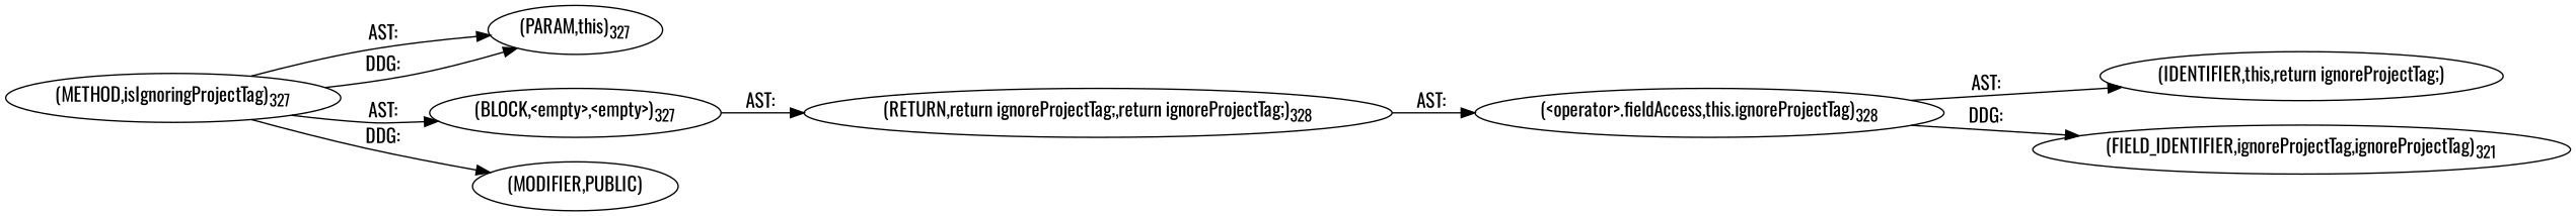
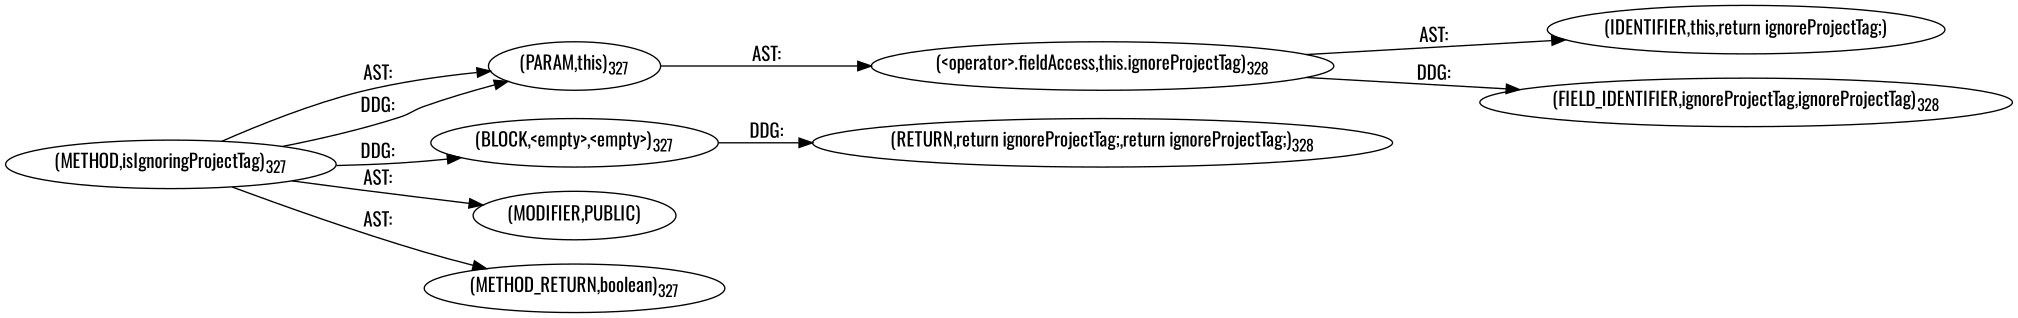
  digraph {
    fontname=Oswald
    rankdir=LR
    node [fontname=Oswald]
    edge [fontname=Oswald]
    n1 [label=<(METHOD,isIgnoringProjectTag)<SUB>327</SUB>>]
    n2 [label=<(PARAM,this)<SUB>327</SUB>>]
    n3 [label=<(BLOCK,&lt;empty&gt;,&lt;empty&gt;)<SUB>327</SUB>>]
    n4 [label=<(MODIFIER,PUBLIC)>]
+   n5 [label=<(METHOD_RETURN,boolean)<SUB>327</SUB>>]
    n6 [label=<(RETURN,return ignoreProjectTag;,return ignoreProjectTag;)<SUB>328</SUB>>]
    n7 [label=<(&lt;operator&gt;.fieldAccess,this.ignoreProjectTag)<SUB>328</SUB>>]
    n8 [label=<(IDENTIFIER,this,return ignoreProjectTag;)>]
-   n9 [label=<(FIELD_IDENTIFIER,ignoreProjectTag,ignoreProjectTag)<SUB>321</SUB>>]
+   n9 [label=<(FIELD_IDENTIFIER,ignoreProjectTag,ignoreProjectTag)<SUB>328</SUB>>]
    n1 -> n2 [label="AST: "]
    n1 -> n2 [label="DDG: "]
-   n1 -> n3 [label="AST: "]
-   n1 -> n4 [label="DDG: "]
-   n3 -> n6 [label="AST: "]
-   n6 -> n7 [label="AST: "]
+   n1 -> n3 [label="DDG: "]
+   n1 -> n4 [label="AST: "]
+   n1 -> n5 [label="AST: "]
+   n3 -> n6 [label="DDG: "]
+   n2 -> n7 [label="AST: "]
    n7 -> n8 [label="AST: "]
    n7 -> n9 [label="DDG: "]
  }
